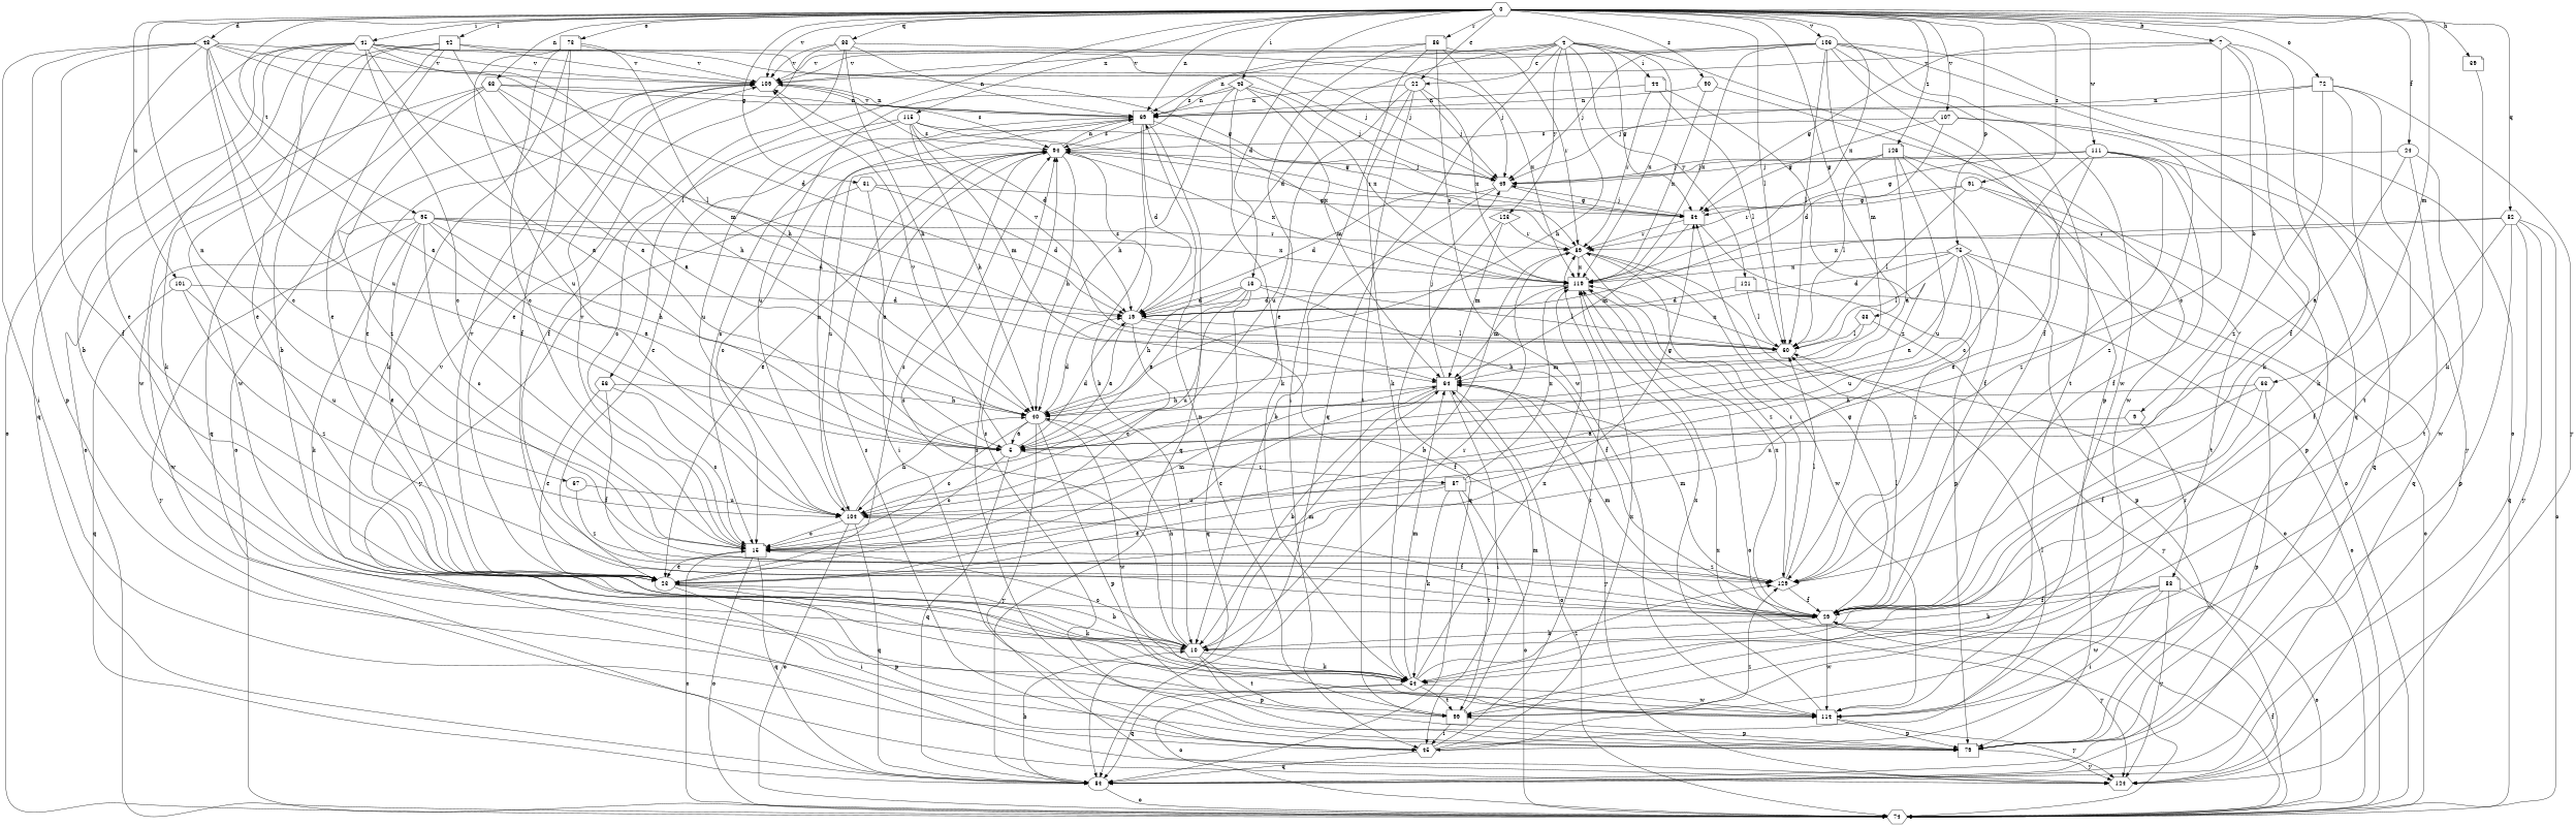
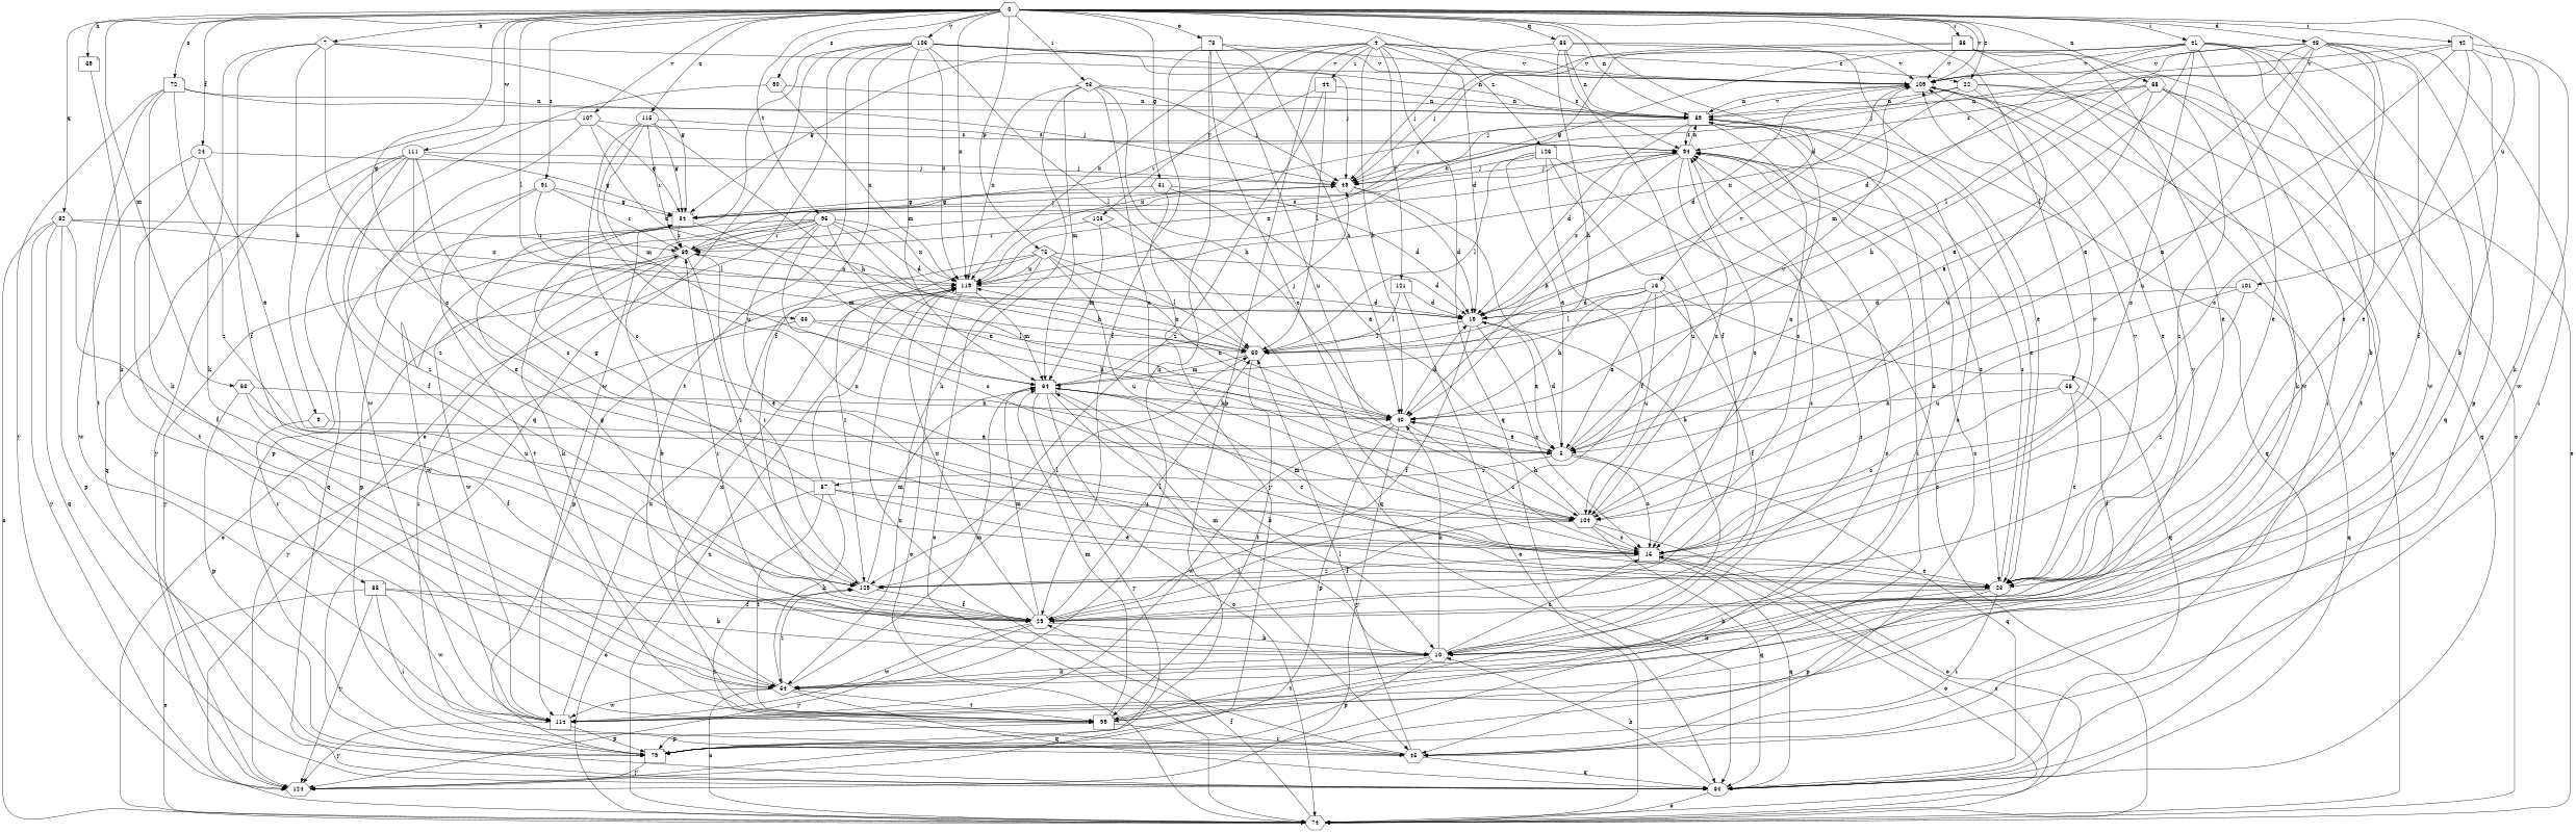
  strict digraph {
    node [shape=hexagon]
    7 [shape=diamond]
    0
    16 [shape=ellipse]
    n4 [label=48 shape=diamond]
    22 [shape=ellipse]
    24 [shape=ellipse]
    31
    33
    39 [shape=note]
    41
    42 [shape=note]
    43 [shape=diamond]
    56
    60
    63
-   67 [shape=ellipse]
    68
    69 [shape=note]
    72 [shape=note]
    73 [shape=note]
    75 [shape=diamond]
    82
    83
    86 [shape=note]
    90
    91 [shape=ellipse]
    95 [shape=ellipse]
    101 [shape=ellipse]
    106 [shape=ellipse]
    107
    109
    111 [shape=ellipse]
    115 [shape=ellipse]
    119 [shape=note]
    126 [shape=note]
    34 [shape=note]
    15 [shape=note]
    9
    29
    54 [shape=diamond]
    19 [shape=ellipse]
    40 [shape=ellipse]
    84 [shape=ellipse]
    5 [shape=ellipse]
    104
    79 [shape=note]
    23 [shape=ellipse]
    45
    99 [shape=note]
    49
    114 [shape=note]
    124
    10
    64 [shape=note]
    74
    129 [shape=diamond]
    94
    89 [shape=diamond]
    4 [shape=diamond]
    44 [shape=note]
    121 [shape=note]
    123 [shape=diamond]
    87 [shape=note]
    88 [shape=note]
    7 -> 109 [label=v]
    7 -> 34 [label=g]
    7 -> 15 [label=c]
    7 -> 9 [label=b]
    7 -> 29 [label=f]
    7 -> 54 [label=k]
    0 -> 7 [label=b]
    0 -> 16 [label=d]
    0 -> n4 [label=d]
    0 -> 22 [label=e]
    0 -> 24 [label=f]
    0 -> 31 [label=g]
    0 -> 33 [label=g]
    0 -> 39 [label=h]
    0 -> 41 [label=i]
    0 -> 42 [label=i]
    0 -> 43 [label=i]
    0 -> 56 [label=l]
    0 -> 60 [label=l]
    0 -> 63 [label=m]
-   0 -> 67 [label=n]
    0 -> 68 [label=n]
    0 -> 69 [label=n]
    0 -> 72 [label=o]
    0 -> 73 [label=o]
    0 -> 75 [label=p]
    0 -> 82 [label=q]
    0 -> 83 [label=q]
    0 -> 86 [label=r]
    0 -> 90 [label=s]
    0 -> 91 [label=s]
    0 -> 95 [label=t]
    0 -> 101 [label=u]
    0 -> 106 [label=v]
    0 -> 107 [label=v]
    0 -> 109 [label=v]
    0 -> 111 [label=w]
    0 -> 115 [label=x]
    0 -> 119 [label=x]
    0 -> 126 [label=z]
    16 -> 60 [label=l]
    16 -> 29 [label=f]
    16 -> 19 [label=d]
    16 -> 40 [label=h]
    16 -> 84 [label=q]
    16 -> 5 [label=a]
    16 -> 104 [label=u]
    n4 -> 60 [label=l]
    n4 -> 109 [label=v]
    n4 -> 15 [label=c]
    n4 -> 29 [label=f]
    n4 -> 19 [label=d]
    n4 -> 5 [label=a]
    n4 -> 104 [label=u]
    n4 -> 79 [label=p]
    n4 -> 23 [label=e]
    n4 -> 45 [label=i]
    22 -> 69 [label=n]
    22 -> 119 [label=x]
    22 -> 54 [label=k]
    22 -> 104 [label=u]
    22 -> 99 [label=t]
    22 -> 49 [label=j]
    24 -> 5 [label=a]
    24 -> 99 [label=t]
    24 -> 49 [label=j]
    24 -> 114 [label=w]
    31 -> 34 [label=g]
    31 -> 19 [label=d]
    31 -> 5 [label=a]
    31 -> 124 [label=y]
    33 -> 60 [label=l]
    33 -> 40 [label=h]
    33 -> 124 [label=y]
    39 -> 54 [label=k]
    41 -> 109 [label=v]
    41 -> 34 [label=g]
    41 -> 15 [label=c]
    41 -> 84 [label=q]
    41 -> 5 [label=a]
    41 -> 23 [label=e]
    41 -> 49 [label=j]
    41 -> 114 [label=w]
    41 -> 10 [label=b]
    41 -> 64 [label=m]
    41 -> 74 [label=o]
    42 -> 109 [label=v]
    42 -> 54 [label=k]
    42 -> 5 [label=a]
    42 -> 23 [label=e]
    42 -> 49 [label=j]
    42 -> 114 [label=w]
    42 -> 10 [label=b]
    43 -> 69 [label=n]
    43 -> 119 [label=x]
    43 -> 54 [label=k]
    43 -> 40 [label=h]
    43 -> 104 [label=u]
    43 -> 49 [label=j]
    43 -> 64 [label=m]
    56 -> 15 [label=c]
    56 -> 29 [label=f]
    56 -> 40 [label=h]
    56 -> 23 [label=e]
    60 -> 109 [label=v]
    60 -> 119 [label=x]
+   60 -> 99 [label=t]
    60 -> 64 [label=m]
    63 -> 29 [label=f]
    63 -> 40 [label=h]
    63 -> 104 [label=u]
    63 -> 79 [label=p]
-   67 -> 104 [label=u]
-   67 -> 129 [label=z]
    68 -> 69 [label=n]
    68 -> 40 [label=h]
    68 -> 84 [label=q]
    68 -> 5 [label=a]
    68 -> 74 [label=o]
    68 -> 129 [label=z]
    68 -> 94 [label=s]
    69 -> 109 [label=v]
    69 -> 119 [label=x]
    69 -> 15 [label=c]
    69 -> 19 [label=d]
    69 -> 84 [label=q]
    69 -> 23 [label=e]
    69 -> 10 [label=b]
    69 -> 94 [label=s]
    72 -> 69 [label=n]
    72 -> 54 [label=k]
    72 -> 99 [label=t]
    72 -> 49 [label=j]
    72 -> 124 [label=y]
    72 -> 129 [label=z]
    73 -> 109 [label=v]
    73 -> 15 [label=c]
    73 -> 29 [label=f]
    73 -> 54 [label=k]
    73 -> 40 [label=h]
    73 -> 104 [label=u]
    75 -> 60 [label=l]
    75 -> 119 [label=x]
    75 -> 19 [label=d]
    75 -> 5 [label=a]
    75 -> 104 [label=u]
    75 -> 79 [label=p]
    75 -> 74 [label=o]
    75 -> 129 [label=z]
    82 -> 119 [label=x]
    82 -> 29 [label=f]
    82 -> 84 [label=q]
    82 -> 79 [label=p]
    82 -> 124 [label=y]
    82 -> 74 [label=o]
    82 -> 89 [label=r]
    83 -> 69 [label=n]
    83 -> 109 [label=v]
    83 -> 29 [label=f]
    83 -> 40 [label=h]
    83 -> 23 [label=e]
    83 -> 49 [label=j]
    86 -> 109 [label=v]
    86 -> 119 [label=x]
    86 -> 23 [label=e]
    86 -> 45 [label=i]
    86 -> 114 [label=w]
    86 -> 89 [label=r]
    90 -> 69 [label=n]
    90 -> 119 [label=x]
    90 -> 114 [label=w]
    91 -> 60 [label=l]
    91 -> 34 [label=g]
    91 -> 84 [label=q]
    91 -> 99 [label=t]
    91 -> 89 [label=r]
    95 -> 119 [label=x]
    95 -> 15 [label=c]
    95 -> 54 [label=k]
    95 -> 19 [label=d]
    95 -> 40 [label=h]
    95 -> 5 [label=a]
    95 -> 23 [label=e]
    95 -> 114 [label=w]
    95 -> 124 [label=y]
    95 -> 89 [label=r]
    101 -> 19 [label=d]
    101 -> 84 [label=q]
    101 -> 104 [label=u]
    101 -> 129 [label=z]
    106 -> 60 [label=l]
    106 -> 69 [label=n]
    106 -> 109 [label=v]
    106 -> 119 [label=x]
    106 -> 29 [label=f]
    106 -> 84 [label=q]
    106 -> 99 [label=t]
    106 -> 49 [label=j]
    106 -> 114 [label=w]
    106 -> 64 [label=m]
    106 -> 74 [label=o]
    107 -> 34 [label=g]
    107 -> 19 [label=d]
    107 -> 124 [label=y]
    107 -> 129 [label=z]
    107 -> 94 [label=s]
    109 -> 69 [label=n]
    109 -> 19 [label=d]
    109 -> 23 [label=e]
    109 -> 74 [label=o]
    111 -> 34 [label=g]
    111 -> 15 [label=c]
    111 -> 29 [label=f]
    111 -> 84 [label=q]
    111 -> 79 [label=p]
    111 -> 23 [label=e]
    111 -> 49 [label=j]
    111 -> 129 [label=z]
    115 -> 34 [label=g]
    115 -> 15 [label=c]
    115 -> 40 [label=h]
    115 -> 104 [label=u]
    115 -> 64 [label=m]
    115 -> 94 [label=s]
    115 -> 89 [label=r]
    119 -> 19 [label=d]
    119 -> 64 [label=m]
    119 -> 74 [label=o]
    126 -> 60 [label=l]
    126 -> 29 [label=f]
    126 -> 5 [label=a]
    126 -> 104 [label=u]
    126 -> 49 [label=j]
    126 -> 74 [label=o]
    34 -> 79 [label=p]
    34 -> 49 [label=j]
    34 -> 64 [label=m]
    34 -> 89 [label=r]
    15 -> 109 [label=v]
    15 -> 84 [label=q]
    15 -> 23 [label=e]
    15 -> 64 [label=m]
    15 -> 74 [label=o]
    15 -> 129 [label=z]
    9 -> 5 [label=a]
    9 -> 88 [label=r]
    29 -> 60 [label=l]
    29 -> 119 [label=x]
    29 -> 34 [label=g]
    29 -> 114 [label=w]
    29 -> 124 [label=y]
    29 -> 10 [label=b]
    29 -> 64 [label=m]
    54 -> 119 [label=x]
    54 -> 84 [label=q]
    54 -> 99 [label=t]
    54 -> 114 [label=w]
    54 -> 64 [label=m]
    54 -> 74 [label=o]
    54 -> 129 [label=z]
    19 -> 60 [label=l]
    19 -> 15 [label=c]
    19 -> 29 [label=f]
    19 -> 5 [label=a]
    19 -> 94 [label=s]
    40 -> 15 [label=c]
    40 -> 19 [label=d]
    40 -> 5 [label=a]
    40 -> 79 [label=p]
    40 -> 114 [label=w]
    40 -> 124 [label=y]
    84 -> 10 [label=b]
    84 -> 74 [label=o]
    5 -> 109 [label=v]
    5 -> 15 [label=c]
    5 -> 19 [label=d]
    5 -> 84 [label=q]
    5 -> 87 [label=r]
    104 -> 69 [label=n]
    104 -> 15 [label=c]
    104 -> 29 [label=f]
    104 -> 40 [label=h]
    104 -> 84 [label=q]
    104 -> 74 [label=o]
    79 -> 124 [label=y]
    79 -> 94 [label=s]
    23 -> 109 [label=v]
    23 -> 54 [label=k]
    23 -> 79 [label=p]
    23 -> 45 [label=i]
    23 -> 10 [label=b]
    23 -> 94 [label=s]
    45 -> 60 [label=l]
    45 -> 119 [label=x]
    45 -> 84 [label=q]
    45 -> 129 [label=z]
    45 -> 94 [label=s]
    45 -> 89 [label=r]
    99 -> 69 [label=n]
    99 -> 79 [label=p]
    99 -> 45 [label=i]
    99 -> 64 [label=m]
    99 -> 94 [label=s]
    49 -> 34 [label=g]
    49 -> 19 [label=d]
    49 -> 10 [label=b]
    114 -> 119 [label=x]
    114 -> 79 [label=p]
    114 -> 124 [label=y]
    10 -> 109 [label=v]
    10 -> 15 [label=c]
    10 -> 54 [label=k]
    10 -> 40 [label=h]
    10 -> 79 [label=p]
    10 -> 99 [label=t]
    10 -> 64 [label=m]
    10 -> 94 [label=s]
    10 -> 89 [label=r]
    64 -> 40 [label=h]
    64 -> 23 [label=e]
    64 -> 45 [label=i]
    64 -> 49 [label=j]
    64 -> 124 [label=y]
    64 -> 10 [label=b]
    64 -> 74 [label=o]
    74 -> 119 [label=x]
    74 -> 15 [label=c]
    74 -> 29 [label=f]
    129 -> 60 [label=l]
    129 -> 29 [label=f]
    129 -> 64 [label=m]
    129 -> 89 [label=r]
    94 -> 69 [label=n]
    94 -> 119 [label=x]
    94 -> 15 [label=c]
    94 -> 40 [label=h]
    94 -> 104 [label=u]
    94 -> 23 [label=e]
    94 -> 45 [label=i]
    94 -> 49 [label=j]
    89 -> 119 [label=x]
    89 -> 114 [label=w]
    89 -> 10 [label=b]
    89 -> 74 [label=o]
    89 -> 129 [label=z]
    89 -> 94 [label=s]
    4 -> 22 [label=e]
    4 -> 109 [label=v]
    4 -> 119 [label=x]
    4 -> 34 [label=g]
    4 -> 19 [label=d]
    4 -> 40 [label=h]
    4 -> 84 [label=q]
    4 -> 79 [label=p]
    4 -> 94 [label=s]
    4 -> 44 [label=i]
    4 -> 121 [label=y]
    4 -> 123 [label=y]
    44 -> 60 [label=l]
    44 -> 69 [label=n]
    44 -> 129 [label=z]
    44 -> 89 [label=r]
    121 -> 60 [label=l]
    121 -> 19 [label=d]
    121 -> 74 [label=o]
    123 -> 84 [label=q]
    123 -> 64 [label=m]
    123 -> 89 [label=r]
    87 -> 119 [label=x]
    87 -> 34 [label=g]
    87 -> 54 [label=k]
    87 -> 104 [label=u]
    87 -> 23 [label=e]
    87 -> 99 [label=t]
    87 -> 74 [label=o]
    88 -> 29 [label=f]
    88 -> 45 [label=i]
    88 -> 114 [label=w]
    88 -> 124 [label=y]
    88 -> 10 [label=b]
    88 -> 74 [label=o]
  }
